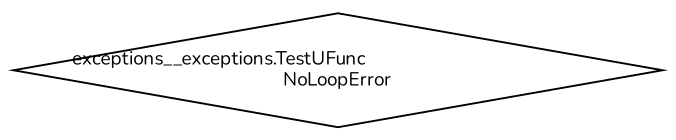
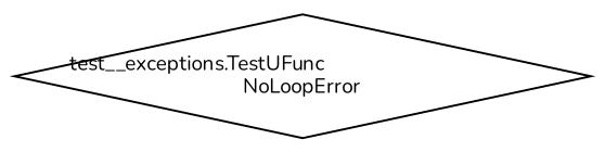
  digraph {
    rankdir=LR
    fontname=Nunito
-   n1 [color=black fillcolor=white fontname=Nunito fontsize=10 height=0.2 label="exceptions__exceptions.TestUFunc\lNoLoopError" shape=diamond style=filled width=0.4]
+   n1 [color=black fillcolor=white fontname=Nunito fontsize=10 height=0.2 label="test__exceptions.TestUFunc\lNoLoopError" shape=diamond style=filled width=0.4]
  }
